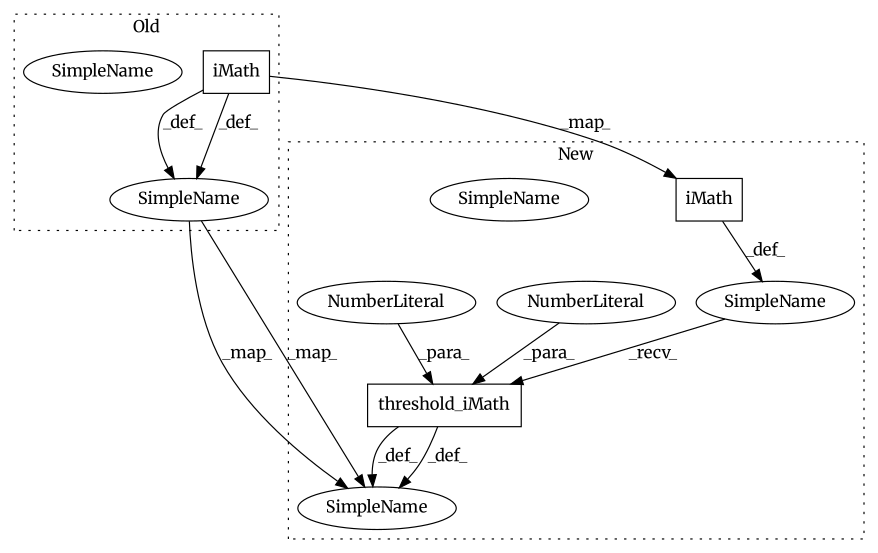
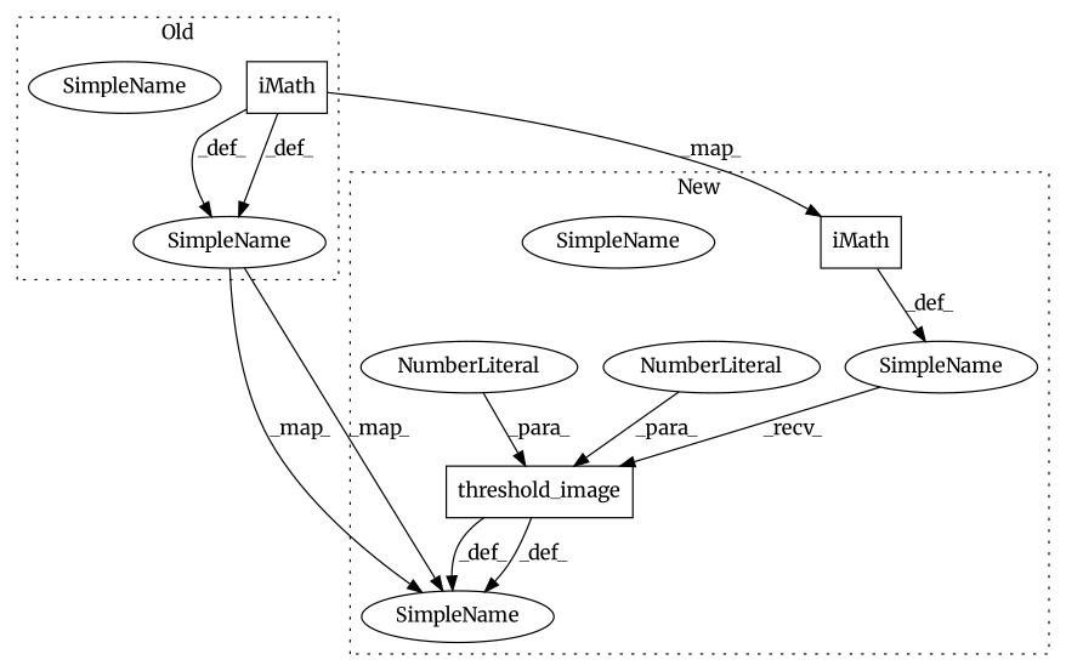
  digraph {
    fontname=Merriweather
    node [a=42 l=10 s=1284 shape=ellipse fontname=Merriweather]
    edge [fontname=Merriweather]
    n1 [a=32 l="6,1" label=iMath s="1295,1323" shape=box]
    n2 [label=SimpleName]
    n3 [label=SimpleName]
    n4 [a=32 l="6,1" label=iMath s="1316,1344" shape=box]
    n5 [label=SimpleName s=1305]
    n6 [label=SimpleName s=1305]
-   n7 [a=32 l="16,1" label=threshold_iMath s="1346,1365" shape=box]
+   n7 [a=32 l="16,1" label=threshold_image s="1346,1365" shape=box]
    n8 [a=34 l=1 label=NumberLiteral s=1362]
    n9 [a=34 l=1 label=NumberLiteral s=1364]
    n10 [label=SimpleName l="" s=""]
    subgraph cluster_1 {
      label=Old
      style=dotted
      n1
      n2
      n3
    }
    subgraph cluster_2 {
      label=New
      style=dotted
      n4
      n5
      n6
      n7
      n8
      n9
      n10
    }
    n1 -> n3 [label=_def_]
    n1 -> n3 [label=_def_]
    n1 -> n4 [label=_map_]
    n3 -> n6 [label=_map_]
    n3 -> n6 [label=_map_]
    n4 -> n10 [label=_def_]
    n7 -> n6 [label=_def_]
    n7 -> n6 [label=_def_]
    n8 -> n7 [label=_para_]
    n9 -> n7 [label=_para_]
    n10 -> n7 [label=_recv_]
  }
